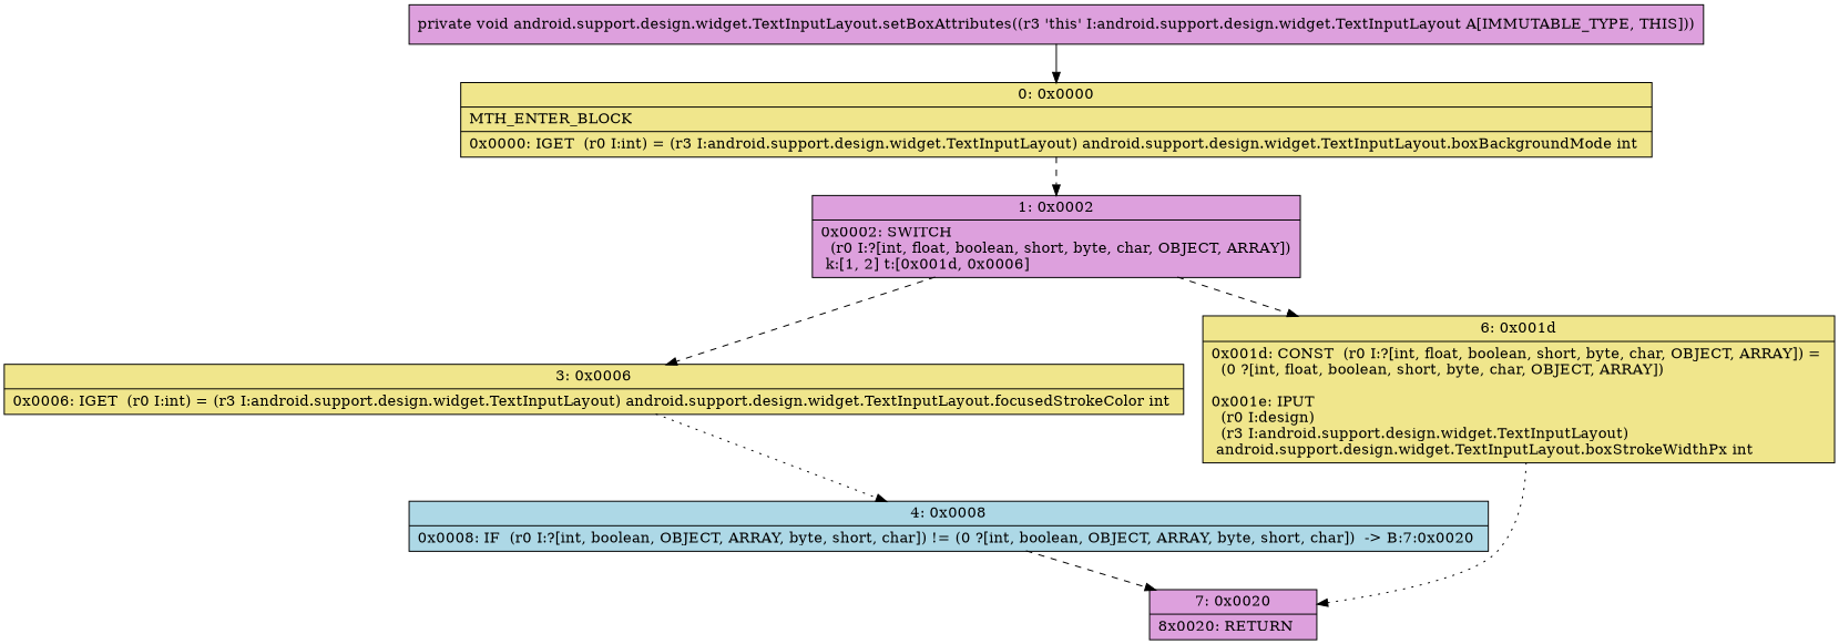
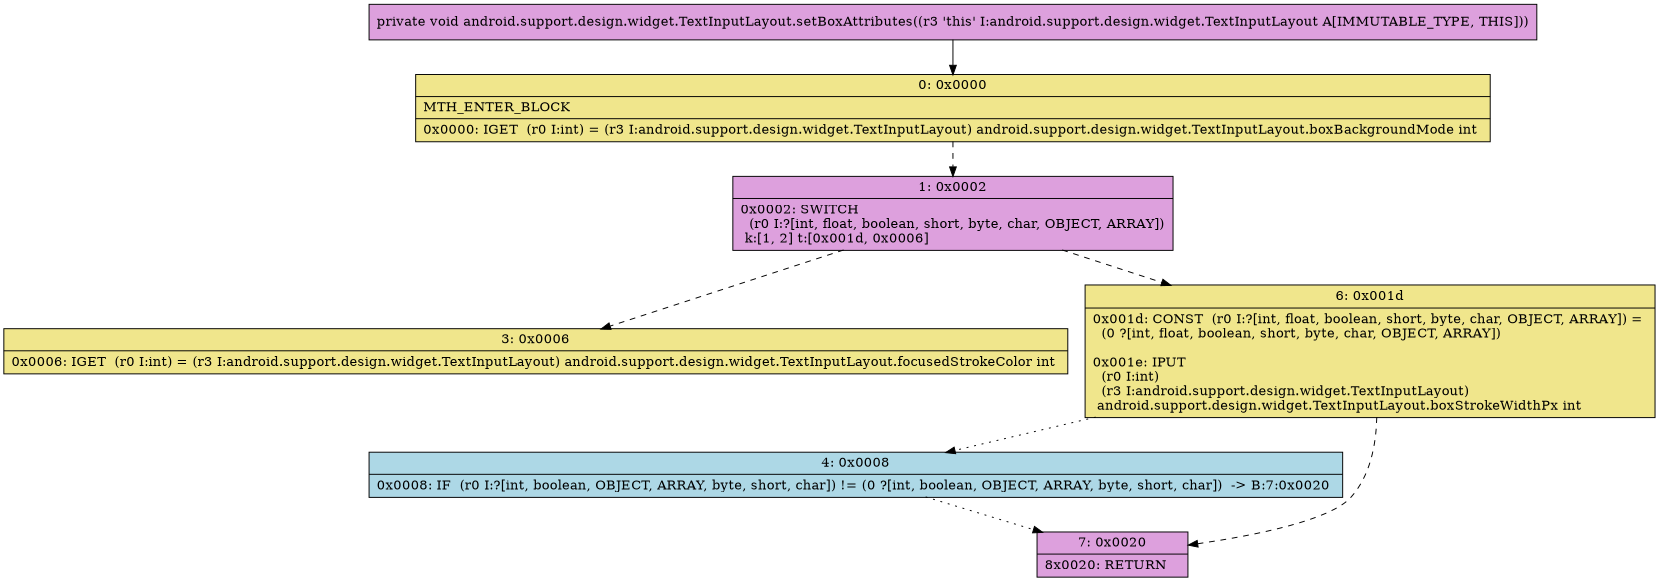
  digraph {
    node [fillcolor=khaki shape=record style=filled]
    edge [style=dashed]
    n1 [label="{0\:\ 0x0000|MTH_ENTER_BLOCK\l|0x0000: IGET  (r0 I:int) = (r3 I:android.support.design.widget.TextInputLayout) android.support.design.widget.TextInputLayout.boxBackgroundMode int \l}"]
    n2 [fillcolor=plum label="{1\:\ 0x0002|0x0002: SWITCH  \l  (r0 I:?[int, float, boolean, short, byte, char, OBJECT, ARRAY])\l k:[1, 2] t:[0x001d, 0x0006] \l}"]
    n3 [label="{3\:\ 0x0006|0x0006: IGET  (r0 I:int) = (r3 I:android.support.design.widget.TextInputLayout) android.support.design.widget.TextInputLayout.focusedStrokeColor int \l}"]
-   n4 [label="{6\:\ 0x001d|0x001d: CONST  (r0 I:?[int, float, boolean, short, byte, char, OBJECT, ARRAY]) = \l  (0 ?[int, float, boolean, short, byte, char, OBJECT, ARRAY])\l \l0x001e: IPUT  \l  (r0 I:design)\l  (r3 I:android.support.design.widget.TextInputLayout)\l android.support.design.widget.TextInputLayout.boxStrokeWidthPx int \l}"]
+   n4 [label="{6\:\ 0x001d|0x001d: CONST  (r0 I:?[int, float, boolean, short, byte, char, OBJECT, ARRAY]) = \l  (0 ?[int, float, boolean, short, byte, char, OBJECT, ARRAY])\l \l0x001e: IPUT  \l  (r0 I:int)\l  (r3 I:android.support.design.widget.TextInputLayout)\l android.support.design.widget.TextInputLayout.boxStrokeWidthPx int \l}"]
    n5 [fillcolor=lightblue label="{4\:\ 0x0008|0x0008: IF  (r0 I:?[int, boolean, OBJECT, ARRAY, byte, short, char]) != (0 ?[int, boolean, OBJECT, ARRAY, byte, short, char])  \-\> B:7:0x0020 \l}"]
    n6 [fillcolor=plum label="{7\:\ 0x0020|8x0020: RETURN   \l}"]
    n7 [fillcolor=plum label="{private void android.support.design.widget.TextInputLayout.setBoxAttributes((r3 'this' I:android.support.design.widget.TextInputLayout A[IMMUTABLE_TYPE, THIS])) }"]
    n1 -> n2
    n2 -> n3
    n2 -> n4
-   n3 -> n5 [style=dotted]
-   n4 -> n6 [style=dotted]
-   n5 -> n6
+   n4 -> n5 [style=dotted]
+   n4 -> n6
+   n5 -> n6 [style=dotted]
    n7 -> n1 [style=solid]
  }
